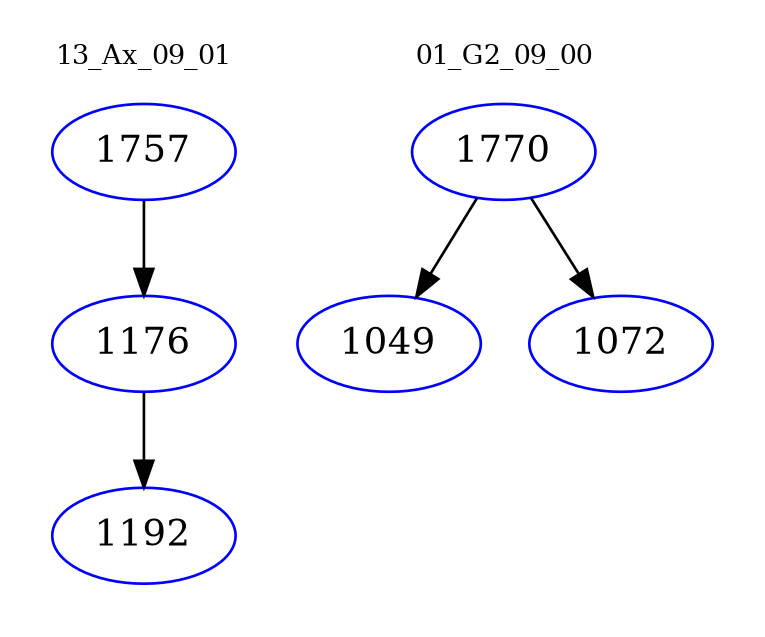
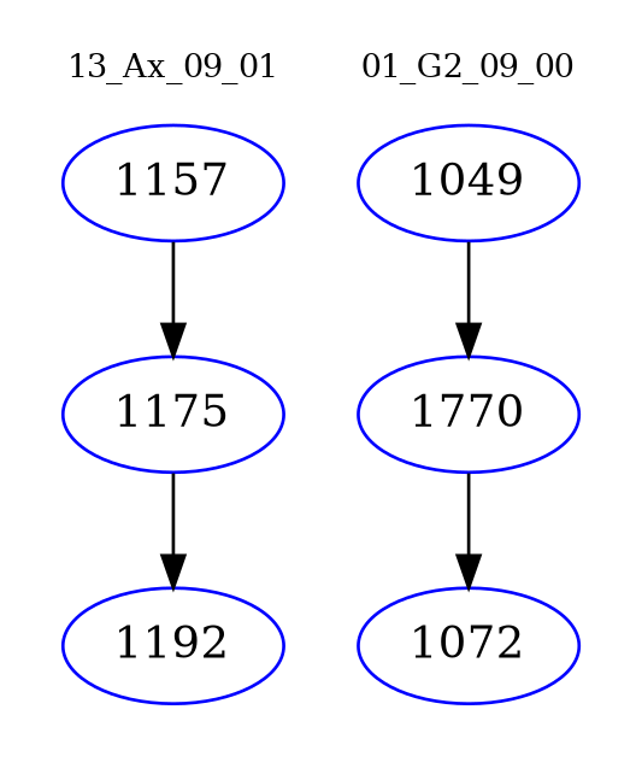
  digraph {
    node [color=blue]
    edge [color=black]
-   n1 [label=1757]
-   n2 [label=1176]
+   n1 [label=1157]
+   n2 [label=1175]
    n3 [label=1192]
    n4 [label=1049]
    n5 [label=1770]
    n6 [label=1072]
    subgraph cluster_1 {
      color=white
      fontsize=10
      label="13_Ax_09_01"
      n1
      n2
      n3
    }
    subgraph cluster_2 {
      color=white
      fontsize=10
      label="01_G2_09_00"
      n4
      n5
      n6
    }
    n1 -> n2
    n2 -> n3
-   n5 -> n4
+   n4 -> n5
    n5 -> n6
  }
